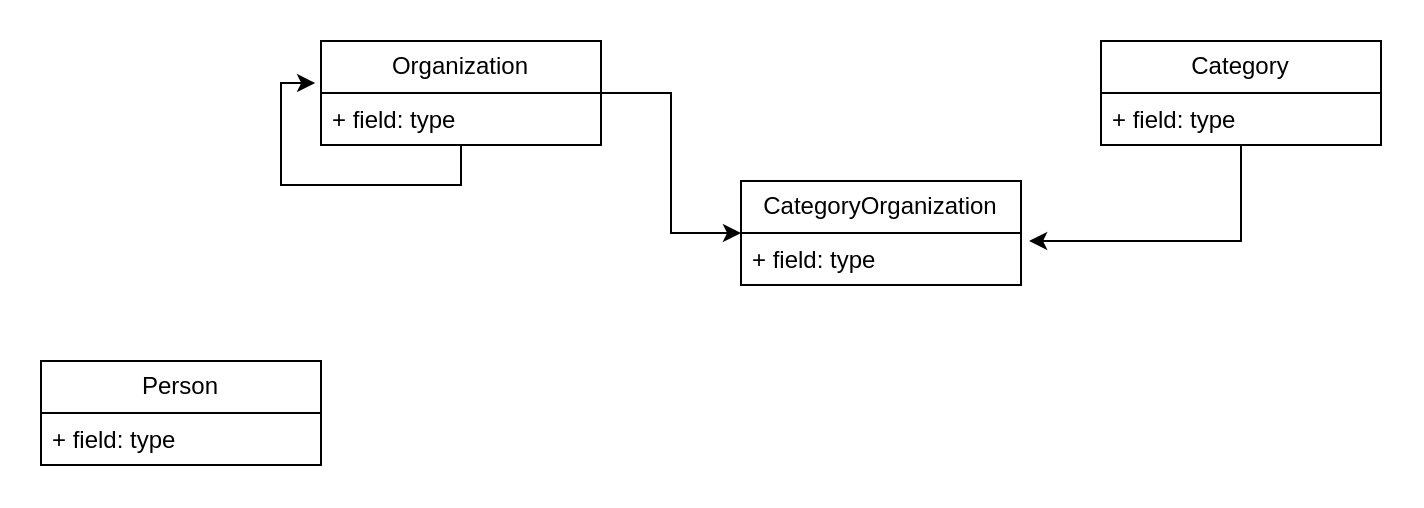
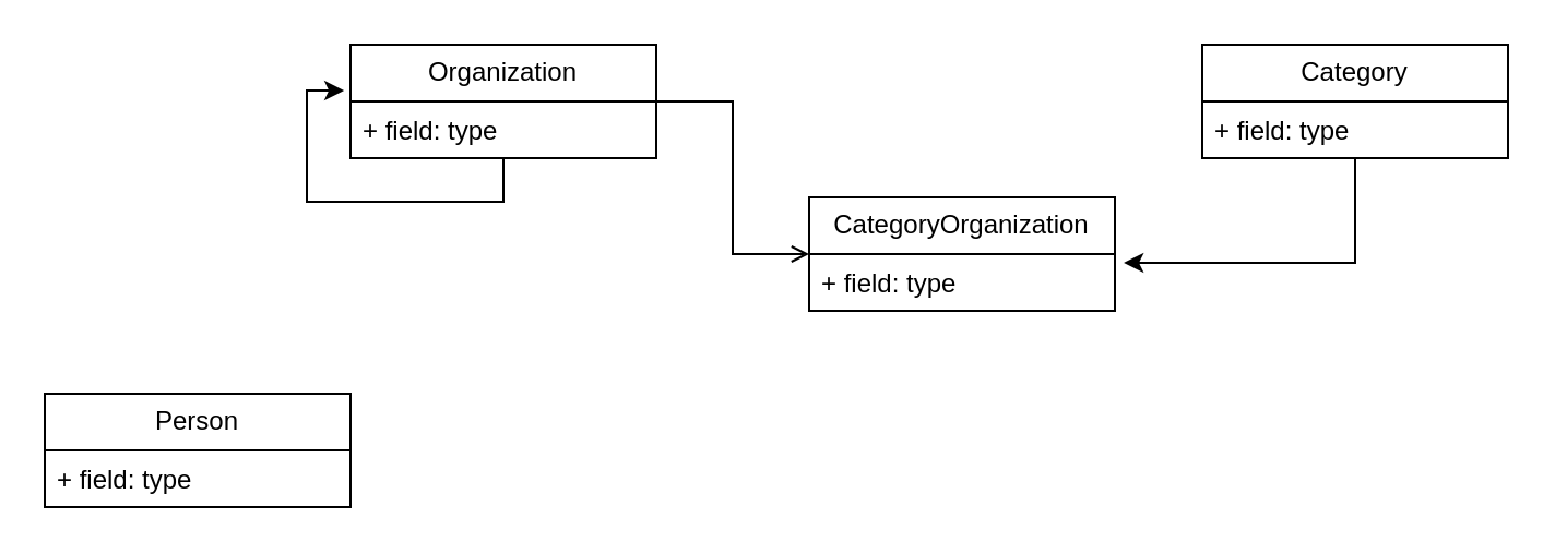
  <mxCell id="0" />
  <mxCell id="1" parent="0" />
  <mxCell id="2" value="Person" style="swimlane;fontStyle=0;childLayout=stackLayout;horizontal=1;startSize=26;fillColor=none;horizontalStack=0;resizeParent=1;resizeParentMax=0;resizeLast=0;collapsible=1;marginBottom=0;whiteSpace=wrap;html=1;" vertex="1" parent="1"><mxGeometry x="20" y="180" width="140" height="52" as="geometry" /></mxCell>
  <mxCell id="3" value="+ field: type" style="text;strokeColor=none;fillColor=none;align=left;verticalAlign=top;spacingLeft=4;spacingRight=4;overflow=hidden;rotatable=0;points=[[0,0.5],[1,0.5]];portConstraint=eastwest;whiteSpace=wrap;html=1;" vertex="1" parent="2"><mxGeometry y="26" width="140" height="26" as="geometry" /></mxCell>
- <mxCell id="4" style="edgeStyle=orthogonalEdgeStyle;rounded=0;orthogonalLoop=1;jettySize=auto;html=1;entryX=0;entryY=0.5;entryDx=0;entryDy=0;" edge="1" parent="1" source="5" target="8"><mxGeometry relative="1" as="geometry" /></mxCell>
+ <mxCell id="4" style="edgeStyle=orthogonalEdgeStyle;rounded=0;orthogonalLoop=1;jettySize=auto;html=1;entryX=0;entryY=0.5;entryDx=0;entryDy=0;endArrow=open;" edge="1" parent="1" source="5" target="8"><mxGeometry relative="1" as="geometry" /></mxCell>
  <mxCell id="5" value="Organization" style="swimlane;fontStyle=0;childLayout=stackLayout;horizontal=1;startSize=26;fillColor=none;horizontalStack=0;resizeParent=1;resizeParentMax=0;resizeLast=0;collapsible=1;marginBottom=0;whiteSpace=wrap;html=1;" vertex="1" parent="1"><mxGeometry x="160" y="20" width="140" height="52" as="geometry" /></mxCell>
  <mxCell id="6" value="+ field: type" style="text;strokeColor=none;fillColor=none;align=left;verticalAlign=top;spacingLeft=4;spacingRight=4;overflow=hidden;rotatable=0;points=[[0,0.5],[1,0.5]];portConstraint=eastwest;whiteSpace=wrap;html=1;" vertex="1" parent="5"><mxGeometry y="26" width="140" height="26" as="geometry" /></mxCell>
  <mxCell id="7" style="edgeStyle=orthogonalEdgeStyle;rounded=0;orthogonalLoop=1;jettySize=auto;html=1;entryX=-0.021;entryY=-0.192;entryDx=0;entryDy=0;entryPerimeter=0;" edge="1" parent="5" source="5" target="6"><mxGeometry relative="1" as="geometry"><mxPoint x="30" y="120" as="targetPoint" /><Array as="points"><mxPoint x="70" y="72" /><mxPoint x="-20" y="72" /><mxPoint x="-20" y="21" /></Array></mxGeometry></mxCell>
  <mxCell id="8" value="CategoryOrganization" style="swimlane;fontStyle=0;childLayout=stackLayout;horizontal=1;startSize=26;fillColor=none;horizontalStack=0;resizeParent=1;resizeParentMax=0;resizeLast=0;collapsible=1;marginBottom=0;whiteSpace=wrap;html=1;" vertex="1" parent="1"><mxGeometry x="370" y="90" width="140" height="52" as="geometry" /></mxCell>
  <mxCell id="9" value="+ field: type" style="text;strokeColor=none;fillColor=none;align=left;verticalAlign=top;spacingLeft=4;spacingRight=4;overflow=hidden;rotatable=0;points=[[0,0.5],[1,0.5]];portConstraint=eastwest;whiteSpace=wrap;html=1;" vertex="1" parent="8"><mxGeometry y="26" width="140" height="26" as="geometry" /></mxCell>
  <mxCell id="10" value="Category" style="swimlane;fontStyle=0;childLayout=stackLayout;horizontal=1;startSize=26;fillColor=none;horizontalStack=0;resizeParent=1;resizeParentMax=0;resizeLast=0;collapsible=1;marginBottom=0;whiteSpace=wrap;html=1;" vertex="1" parent="1"><mxGeometry x="550" y="20" width="140" height="52" as="geometry" /></mxCell>
  <mxCell id="11" value="+ field: type" style="text;strokeColor=none;fillColor=none;align=left;verticalAlign=top;spacingLeft=4;spacingRight=4;overflow=hidden;rotatable=0;points=[[0,0.5],[1,0.5]];portConstraint=eastwest;whiteSpace=wrap;html=1;" vertex="1" parent="10"><mxGeometry y="26" width="140" height="26" as="geometry" /></mxCell>
  <mxCell id="12" style="edgeStyle=orthogonalEdgeStyle;rounded=0;orthogonalLoop=1;jettySize=auto;html=1;entryX=1.029;entryY=0.154;entryDx=0;entryDy=0;entryPerimeter=0;" edge="1" parent="1" source="10" target="9"><mxGeometry relative="1" as="geometry" /></mxCell>
